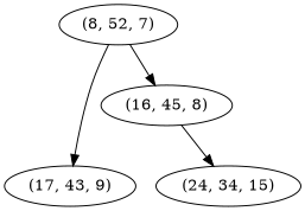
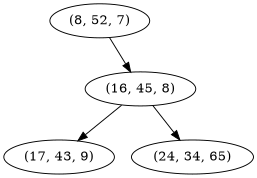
  digraph {
    "(8, 52, 7)"
    "(16, 45, 8)"
    "(17, 43, 9)"
-   "(24, 34, 15)"
+   "(24, 34, 15)" [label="(24, 34, 65)"]
    "(8, 52, 7)" -> "(16, 45, 8)"
-   "(8, 52, 7)" -> "(17, 43, 9)"
+   "(16, 45, 8)" -> "(17, 43, 9)"
    "(16, 45, 8)" -> "(24, 34, 15)"
  }
